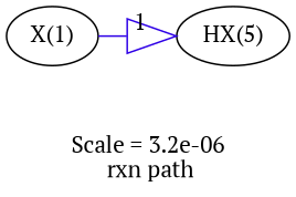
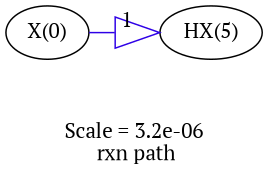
  digraph {
    fontname="PT Serif"
    label="Scale = 3.2e-06\l rxn path"
    rankdir=LR
    node [fontname="PT Serif"]
-   n1 [label="X(1)"]
+   n1 [label="X(0)"]
    n2 [label="HX(5)"]
    n1 -> n2 [arrowsize=3 color="0.7, 1.5, 0.9" fontname="PT Serif" label=" 1" style=solid arrowhead=onormal]
  }
